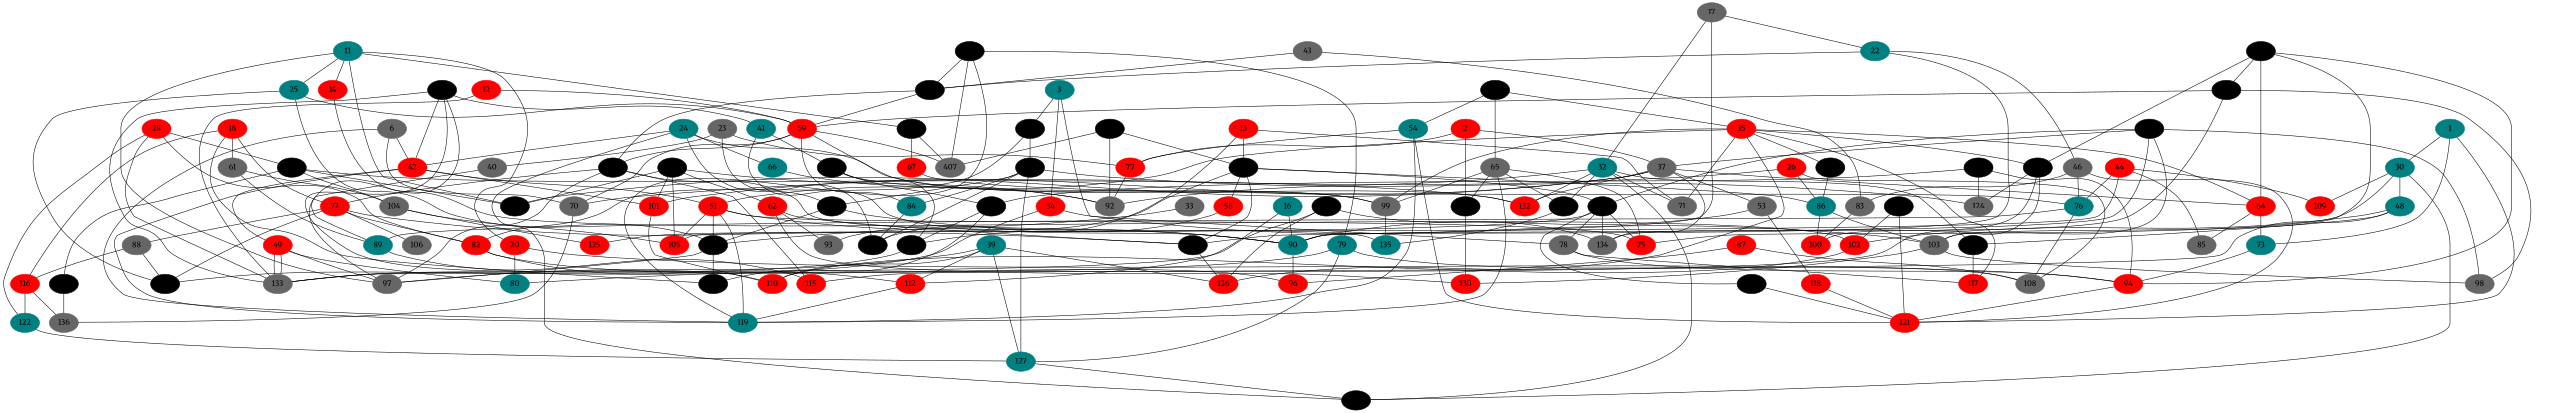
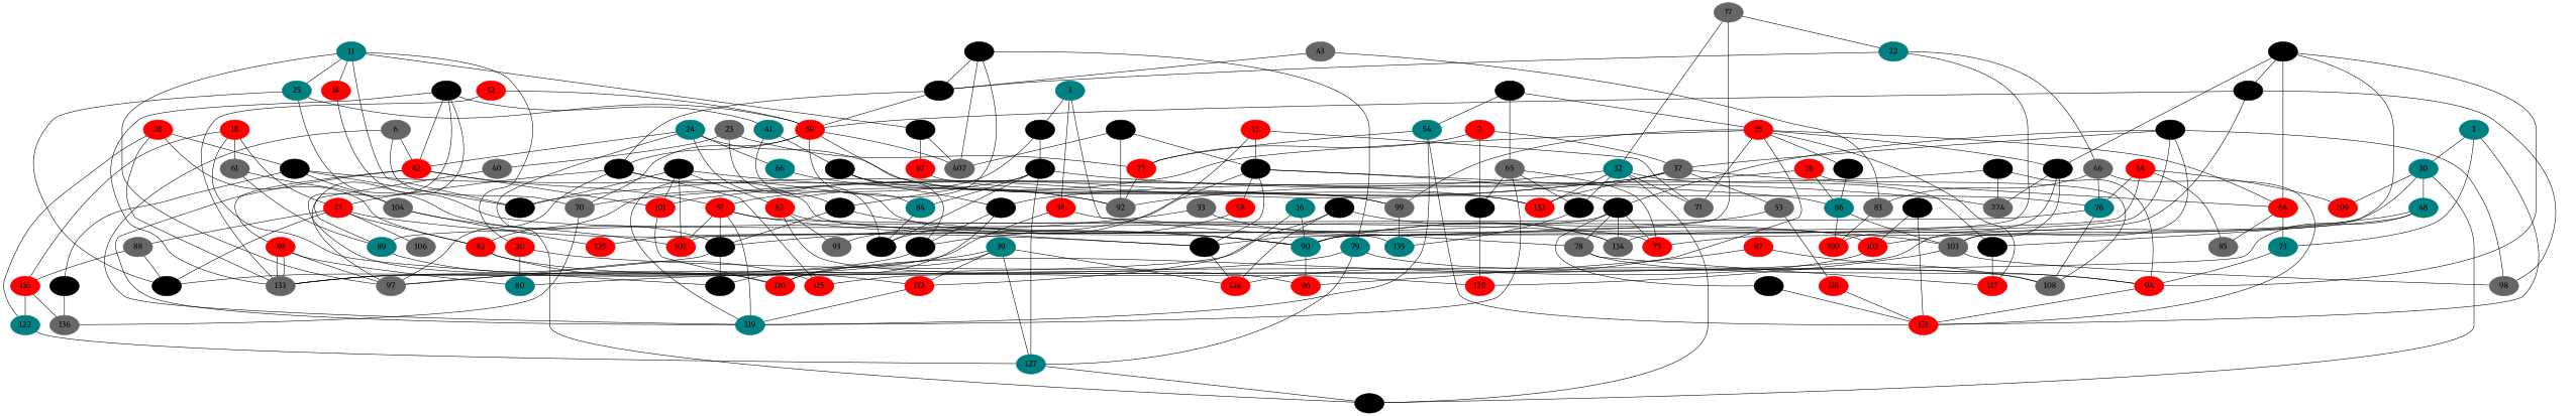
  graph {
    fontname=Merriweather
    node [color=red fontname=Merriweather style=filled]
    edge [fontname=Merriweather]
    1 [color=teal]
    30 [color=teal]
    73 [color=teal]
    121
    128 [color=black]
    48 [color=teal]
    75
    109
    94
    37 [color=gray40]
    2
    68 [color=black]
    77
    53 [color=gray40]
    91 [color=black]
    101
    132
    64
    130
    92 [color=gray40]
    3 [color=teal]
    4 [color=black]
    34
    78 [color=gray40]
    7 [color=black]
    82
    103 [color=gray40]
    131 [color=black]
    117
    74 [color=black]
    84 [color=teal]
    114 [color=black]
-   124 [color=gray40]
+   124 [color=gray40 label=224]
    127 [color=teal]
    112
    96
    5 [color=black]
    41 [color=teal]
    42
    89 [color=teal]
    110
    133 [color=gray40]
    90 [color=teal]
    52 [color=black]
    119 [color=teal]
    51
    49
    115
    6 [color=gray40]
    70 [color=gray40]
    118
    136 [color=gray40]
    81 [color=black]
    8 [color=black]
    35
    54 [color=teal]
    65 [color=gray40]
    71 [color=gray40]
    126
    38 [color=black]
    60 [color=black]
    99 [color=gray40]
    123 [color=black]
    9 [color=black]
    55 [color=black]
    120 [color=black]
    111 [color=black]
    10 [color=black]
    45 [color=black]
    98 [color=gray40]
    134 [color=gray40]
    56 [color=black]
    125
    11 [color=teal]
    14
    15 [color=black]
    20
    25 [color=teal]
    97 [color=gray40]
    102
    67
    n82 [color=gray40 label=407]
    80 [color=teal]
    59
    12
    69 [color=black]
    13
    31 [color=black]
    95 [color=black]
    86 [color=teal]
    58
    93 [color=gray40]
    76 [color=teal]
    16 [color=teal]
    17 [color=gray40]
    22 [color=teal]
    32 [color=teal]
    46 [color=gray40]
    57 [color=black]
    113 [color=black]
    61 [color=gray40]
    18
    72
    116
    104 [color=gray40]
    88 [color=gray40]
    106 [color=gray40]
    122 [color=teal]
    19 [color=black]
    62
    105
    21 [color=black]
    83 [color=gray40]
    23 [color=gray40]
    40 [color=gray40]
    24 [color=teal]
    66 [color=teal]
    26
    108 [color=gray40]
    100
    27 [color=black]
    28
    63 [color=black]
    129 [color=black]
    29 [color=black]
    135 [color=teal]
    33 [color=gray40]
    85 [color=gray40]
    36 [color=black]
    47 [color=black]
    39 [color=teal]
    43 [color=gray40]
    44
    50 [color=black]
    79 [color=teal]
    87
    1 -- 30
    1 -- 73
    1 -- 121
    30 -- 128
    30 -- 48
    30 -- 75
    30 -- 109
    73 -- 94
    48 -- 133
    48 -- 102
    48 -- 113
    94 -- 121
    37 -- 53
    37 -- 91
    37 -- 101
    37 -- 132
    37 -- 64
    2 -- 37
    2 -- 68
    2 -- 77
    68 -- 130
    77 -- 92
    53 -- 90
    53 -- 118
    101 -- 110
    64 -- 73
    64 -- 85
    3 -- 4
    3 -- 34
    3 -- 78
    4 -- 7
    4 -- 82
    34 -- 103
    34 -- 131
    78 -- 94
    78 -- 117
    7 -- 74
    7 -- 84
    7 -- 114
    7 -- 124
    7 -- 127
    82 -- 112
    82 -- 96
    103 -- 130
    103 -- 98
    74 -- 90
    74 -- 81
    84 -- 114
    127 -- 128
    112 -- 119
    5 -- 41
    5 -- 42
    5 -- 89
    5 -- 110
    5 -- 133
    41 -- 90
    41 -- 52
    42 -- 101
    42 -- 119
    42 -- 51
    42 -- 49
    89 -- 115
    90 -- 96
    52 -- 99
    52 -- 55
    52 -- 111
    51 -- 75
    51 -- 90
    51 -- 119
    51 -- 81
    51 -- 105
    49 -- 133
    49 -- 133
    49 -- 97
    49 -- 80
    6 -- 42
    6 -- 119
    6 -- 70
    70 -- 136
    118 -- 121
    81 -- 120
    81 -- 97
    8 -- 35
    8 -- 54
    8 -- 65
    35 -- 64
    35 -- 117
    35 -- 51
    35 -- 71
    35 -- 126
    35 -- 38
    35 -- 60
    35 -- 99
    54 -- 121
    54 -- 77
    54 -- 119
    65 -- 75
    65 -- 68
    65 -- 119
-   65 -- 99
    65 -- 123
    38 -- 86
    60 -- 124
    60 -- 115
    60 -- 100
    99 -- 135
    123 -- 135
    9 -- 94
    9 -- 124
    9 -- 55
    55 -- 120
    55 -- 111
    111 -- 133
    10 -- 37
    10 -- 103
    10 -- 90
    10 -- 45
    10 -- 98
    45 -- 75
    45 -- 78
    45 -- 134
    45 -- 56
    45 -- 125
    56 -- 121
    11 -- 91
    11 -- 14
    11 -- 15
    11 -- 20
    11 -- 25
    11 -- 97
    14 -- 102
    15 -- 67
    15 -- n82
    20 -- 94
    20 -- 80
    25 -- 131
    25 -- 81
    25 -- 59
    102 -- 110
    67 -- 76
    59 -- 84
    59 -- 70
    59 -- 99
    59 -- n82
    59 -- 69
    12 -- 133
    12 -- 59
    69 -- 115
    69 -- 97
    69 -- 72
    69 -- 135
    13 -- 114
    13 -- 71
    13 -- 31
    31 -- 45
    31 -- 95
    31 -- 86
    31 -- 58
    31 -- 93
    95 -- 126
    86 -- 103
    86 -- 100
    58 -- 111
    76 -- 89
    76 -- 108
    16 -- 112
    16 -- 90
    17 -- 95
    17 -- 22
    17 -- 32
    22 -- 90
    22 -- 46
    22 -- 57
    32 -- 128
    32 -- 132
    32 -- 92
    32 -- 71
    32 -- 123
    32 -- 113
    46 -- 121
    46 -- 76
    46 -- 83
    57 -- 59
    57 -- 69
    113 -- 117
    61 -- 89
    61 -- 104
    18 -- 120
    18 -- 61
    18 -- 72
    18 -- 116
    72 -- 82
    72 -- 131
    72 -- 95
    72 -- 88
    72 -- 106
    116 -- 136
    116 -- 122
    104 -- 125
    104 -- 105
    88 -- 131
    88 -- 116
    122 -- 127
    19 -- 91
    19 -- 101
    19 -- 92
    19 -- 62
    19 -- 105
    62 -- 130
    62 -- 95
    62 -- 93
    21 -- 121
    21 -- 102
    83 -- 100
    23 -- 77
    23 -- 114
    23 -- 40
    40 -- 97
    24 -- 128
    24 -- 132
    24 -- 74
    24 -- 42
    24 -- 66
    66 -- 92
    26 -- 70
    26 -- 86
    26 -- 108
    27 -- 133
    27 -- 126
    27 -- 134
    28 -- 82
    28 -- 133
    28 -- 122
    28 -- 63
    63 -- 91
    63 -- 132
    63 -- 104
    63 -- 129
    129 -- 136
    29 -- 92
    29 -- n82
    29 -- 31
    33 -- 81
-   37 -- 134
+   33 -- 134
    36 -- 94
    36 -- 64
    36 -- 103
    36 -- 60
    36 -- 47
    47 -- 98
    47 -- 134
    47 -- 59
    39 -- 127
    39 -- 112
    39 -- 110
    39 -- 126
    39 -- 97
    43 -- 57
    43 -- 83
    44 -- 109
    44 -- 76
    44 -- 105
    44 -- 85
    50 -- 119
    50 -- n82
    50 -- 57
    50 -- 79
    79 -- 127
    79 -- 80
    79 -- 108
    87 -- 96
    87 -- 108
  }
